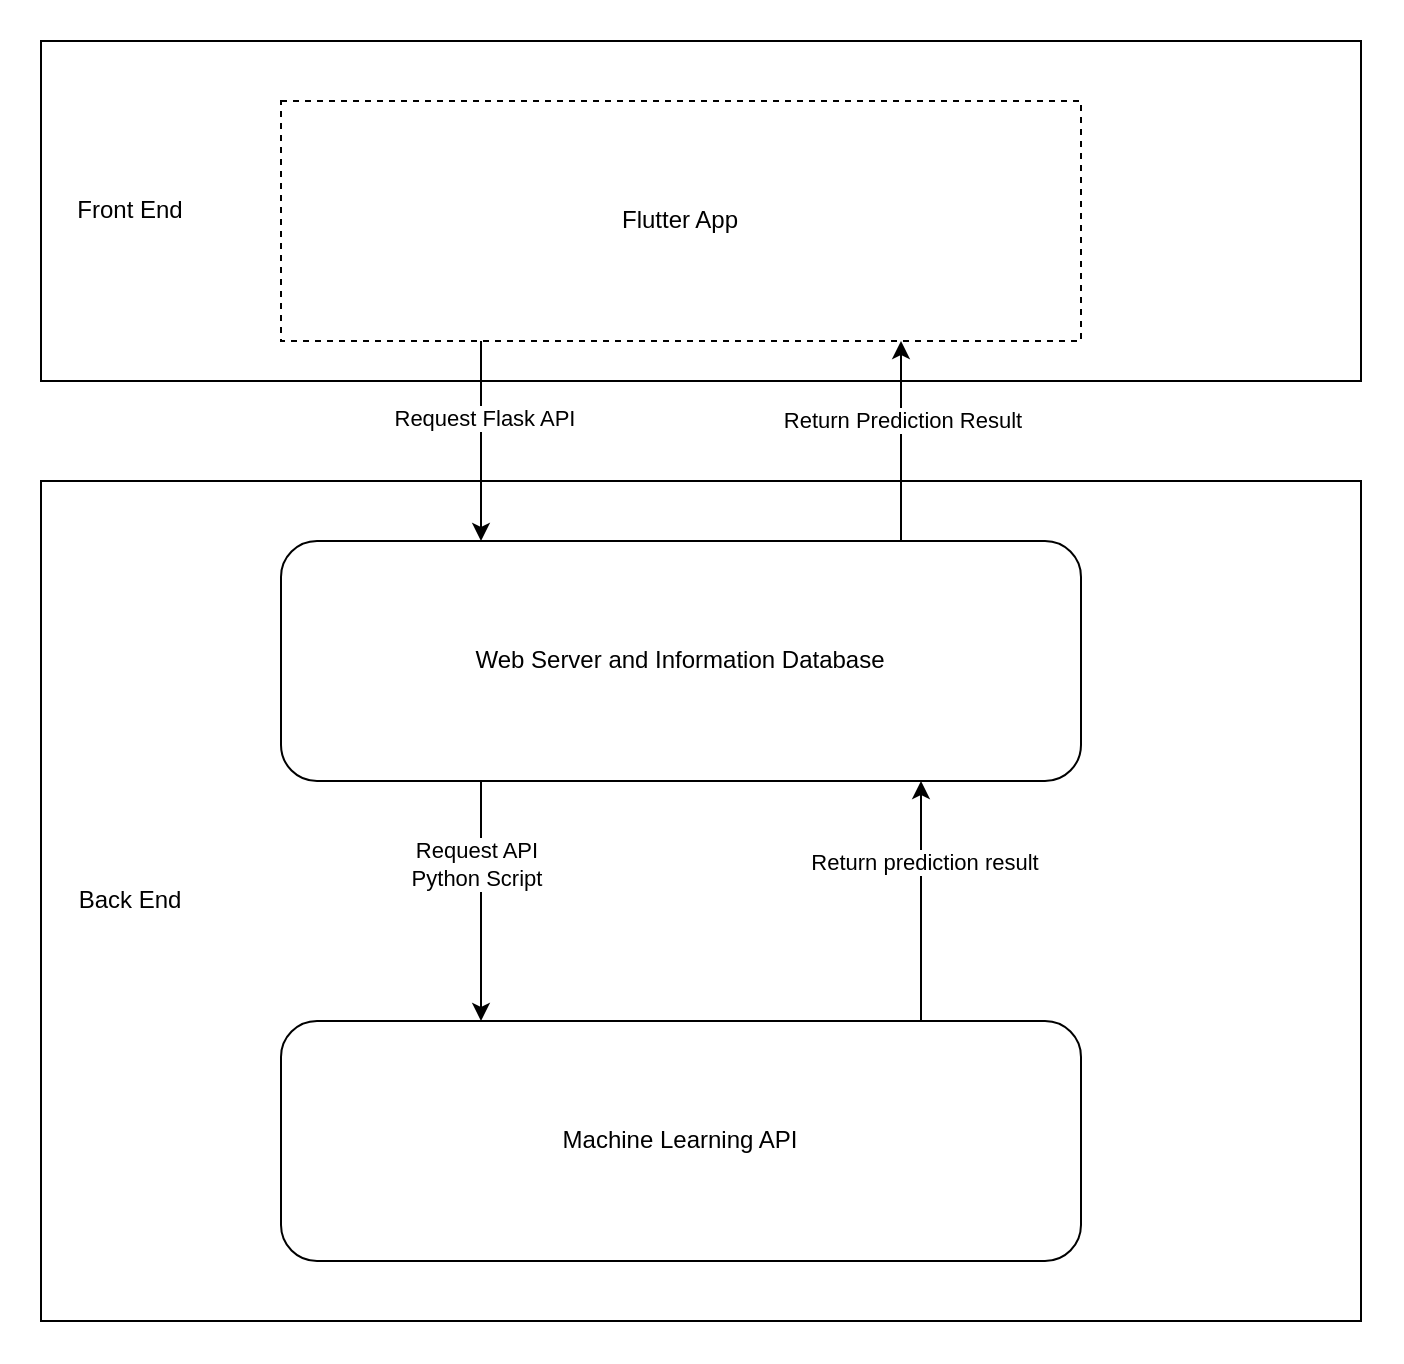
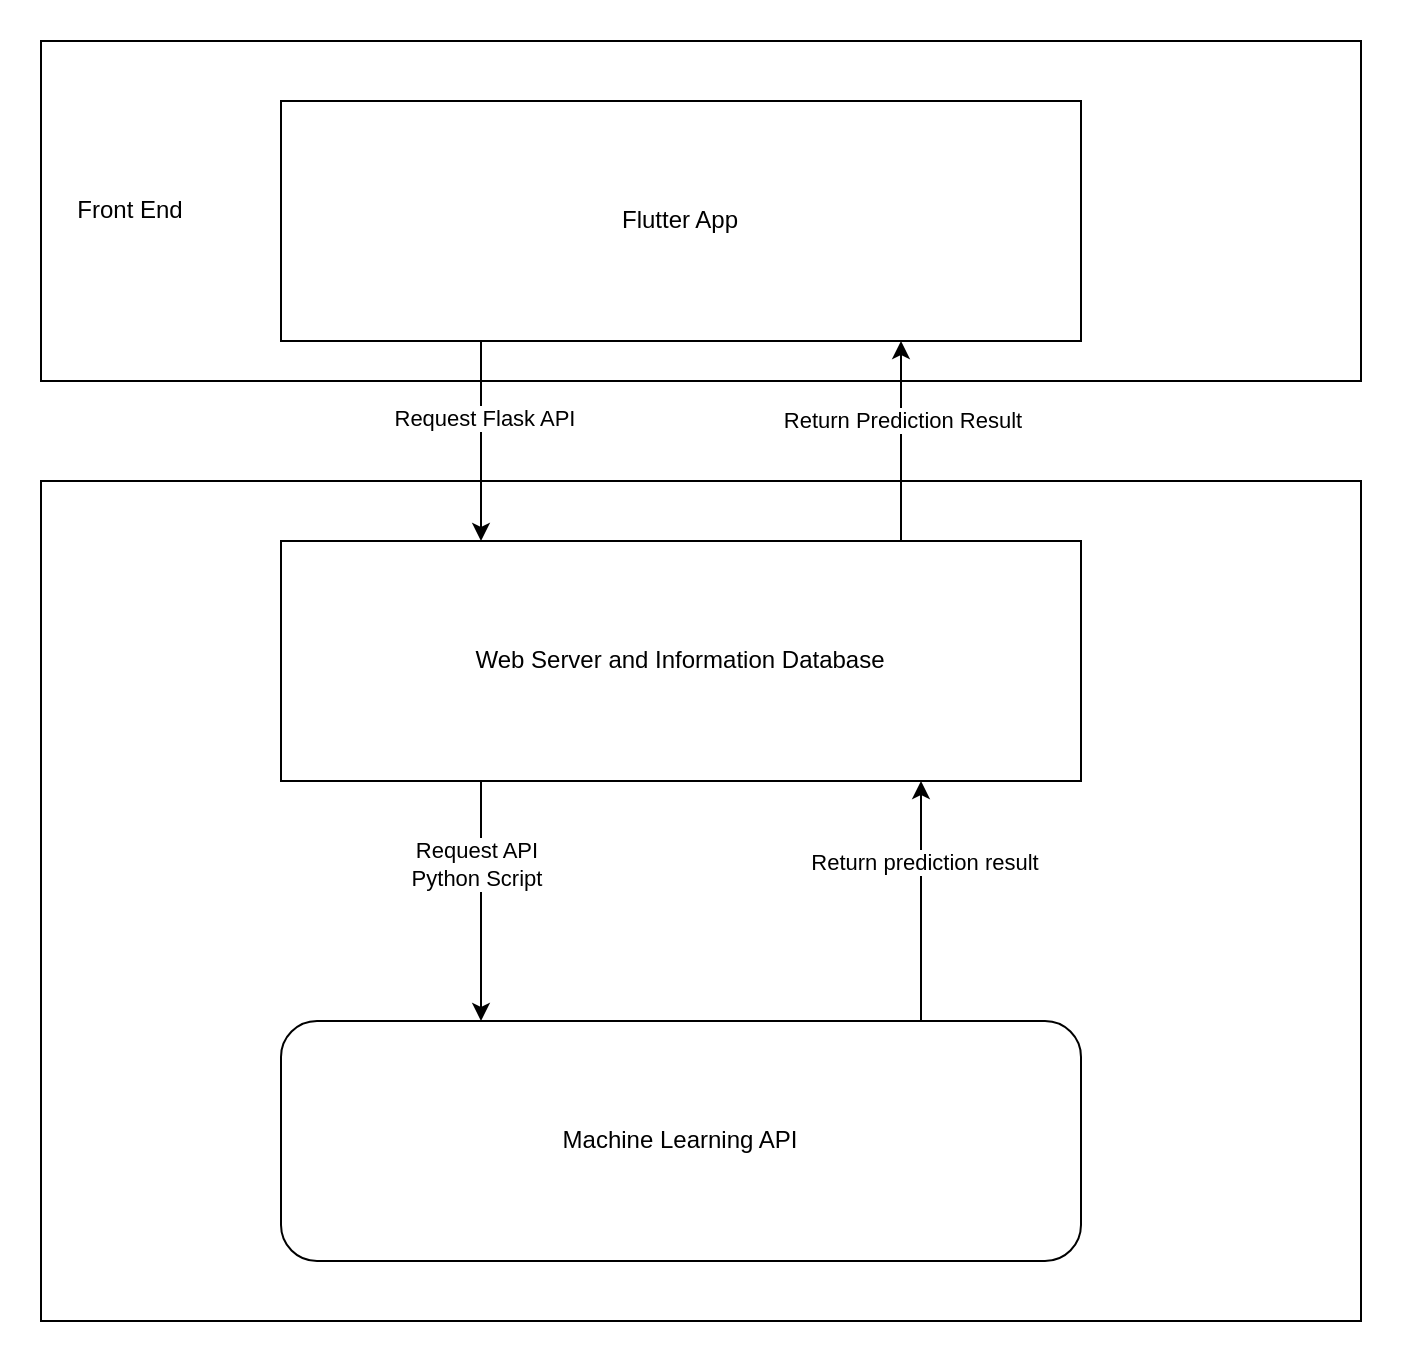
  <mxCell id="0" />
  <mxCell id="1" parent="0" />
  <mxCell id="2" value="" style="rounded=0;whiteSpace=wrap;html=1;" parent="1" vertex="1"><mxGeometry x="20" y="20" width="660" height="170" as="geometry" /></mxCell>
  <mxCell id="3" value="" style="rounded=0;whiteSpace=wrap;html=1;" parent="1" vertex="1"><mxGeometry x="20" y="240" width="660" height="420" as="geometry" /></mxCell>
  <mxCell id="4" style="edgeStyle=orthogonalEdgeStyle;rounded=0;orthogonalLoop=1;jettySize=auto;html=1;" parent="1" source="6" target="12" edge="1"><mxGeometry relative="1" as="geometry"><Array as="points"><mxPoint x="240" y="220" /><mxPoint x="240" y="220" /></Array></mxGeometry></mxCell>
  <mxCell id="5" value="Request Flask API&lt;br&gt;" style="edgeLabel;html=1;align=center;verticalAlign=middle;resizable=0;points=[];" parent="4" vertex="1" connectable="0"><mxGeometry y="12" relative="1" as="geometry"><mxPoint x="-11" y="-12" as="offset" /></mxGeometry></mxCell>
- <mxCell id="6" value="Flutter App" style="rounded=0;whiteSpace=wrap;html=1;dashed=1;" parent="1" vertex="1"><mxGeometry x="140" y="50" width="400" height="120" as="geometry" /></mxCell>
+ <mxCell id="6" value="Flutter App" style="rounded=0;whiteSpace=wrap;html=1;" parent="1" vertex="1"><mxGeometry x="140" y="50" width="400" height="120" as="geometry" /></mxCell>
  <mxCell id="7" value="Front End" style="text;html=1;strokeColor=none;fillColor=none;align=center;verticalAlign=middle;whiteSpace=wrap;rounded=0;" parent="1" vertex="1"><mxGeometry x="30" y="95" width="70" height="20" as="geometry" /></mxCell>
  <mxCell id="8" style="edgeStyle=orthogonalEdgeStyle;rounded=0;orthogonalLoop=1;jettySize=auto;html=1;" parent="1" source="12" target="15" edge="1"><mxGeometry relative="1" as="geometry"><Array as="points"><mxPoint x="240" y="460" /><mxPoint x="240" y="460" /></Array></mxGeometry></mxCell>
  <mxCell id="9" value="Request API&lt;br&gt;Python Script" style="edgeLabel;html=1;align=center;verticalAlign=middle;resizable=0;points=[];" parent="8" vertex="1" connectable="0"><mxGeometry x="0.167" y="-29" relative="1" as="geometry"><mxPoint x="26" y="-29" as="offset" /></mxGeometry></mxCell>
  <mxCell id="10" style="edgeStyle=orthogonalEdgeStyle;rounded=0;orthogonalLoop=1;jettySize=auto;html=1;" parent="1" source="12" target="6" edge="1"><mxGeometry relative="1" as="geometry"><Array as="points"><mxPoint x="450" y="210" /><mxPoint x="450" y="210" /></Array></mxGeometry></mxCell>
  <mxCell id="11" value="Return Prediction Result" style="edgeLabel;html=1;align=center;verticalAlign=middle;resizable=0;points=[];" parent="10" vertex="1" connectable="0"><mxGeometry x="0.228" relative="1" as="geometry"><mxPoint as="offset" /></mxGeometry></mxCell>
- <mxCell id="12" value="Web Server and Information Database" style="whiteSpace=wrap;html=1;rounded=1;" parent="1" vertex="1"><mxGeometry x="140" y="270" width="400" height="120" as="geometry" /></mxCell>
+ <mxCell id="12" value="Web Server and Information Database" style="rounded=0;whiteSpace=wrap;html=1;" parent="1" vertex="1"><mxGeometry x="140" y="270" width="400" height="120" as="geometry" /></mxCell>
  <mxCell id="13" style="edgeStyle=orthogonalEdgeStyle;rounded=0;orthogonalLoop=1;jettySize=auto;html=1;" parent="1" source="15" target="12" edge="1"><mxGeometry relative="1" as="geometry"><Array as="points"><mxPoint x="460" y="470" /><mxPoint x="460" y="470" /></Array></mxGeometry></mxCell>
  <mxCell id="14" value="Return prediction result" style="edgeLabel;html=1;align=center;verticalAlign=middle;resizable=0;points=[];" parent="13" vertex="1" connectable="0"><mxGeometry x="0.34" y="-1" relative="1" as="geometry"><mxPoint as="offset" /></mxGeometry></mxCell>
  <mxCell id="15" value="Machine Learning API" style="whiteSpace=wrap;html=1;rounded=1;" parent="1" vertex="1"><mxGeometry x="140" y="510" width="400" height="120" as="geometry" /></mxCell>
- <mxCell id="16" value="Back End" style="text;html=1;strokeColor=none;fillColor=none;align=center;verticalAlign=middle;whiteSpace=wrap;rounded=0;" parent="1" vertex="1"><mxGeometry x="30" y="440" width="70" height="20" as="geometry" /></mxCell>
